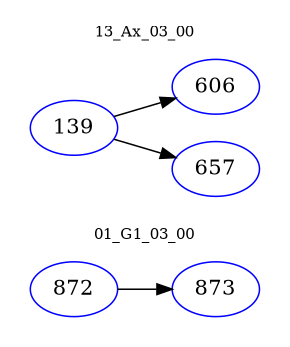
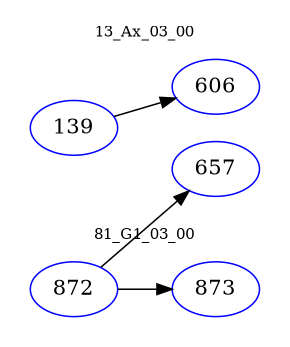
  digraph {
    rankdir=LR
    node [color=blue]
    edge [color=black]
    n1 [label=139]
    n2 [label=606]
    n3 [label=657]
    n4 [label=872]
    n5 [label=873]
    subgraph cluster_1 {
      color=white
      fontsize=10
      label="13_Ax_03_00"
      n1
      n2
      n3
    }
    subgraph cluster_2 {
      color=white
      fontsize=10
-     label="01_G1_03_00"
+     label="81_G1_03_00"
      n4
      n5
    }
    n1 -> n2
-   n1 -> n3
+   n4 -> n3
    n4 -> n5
  }
